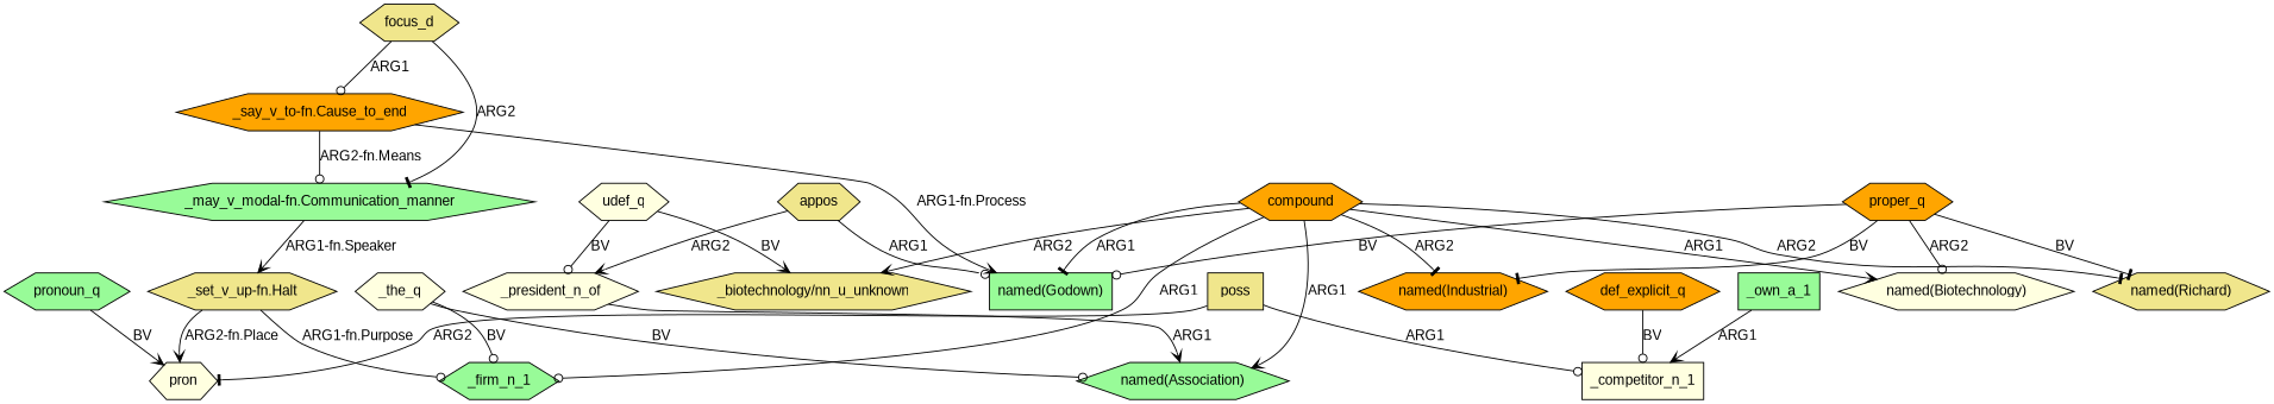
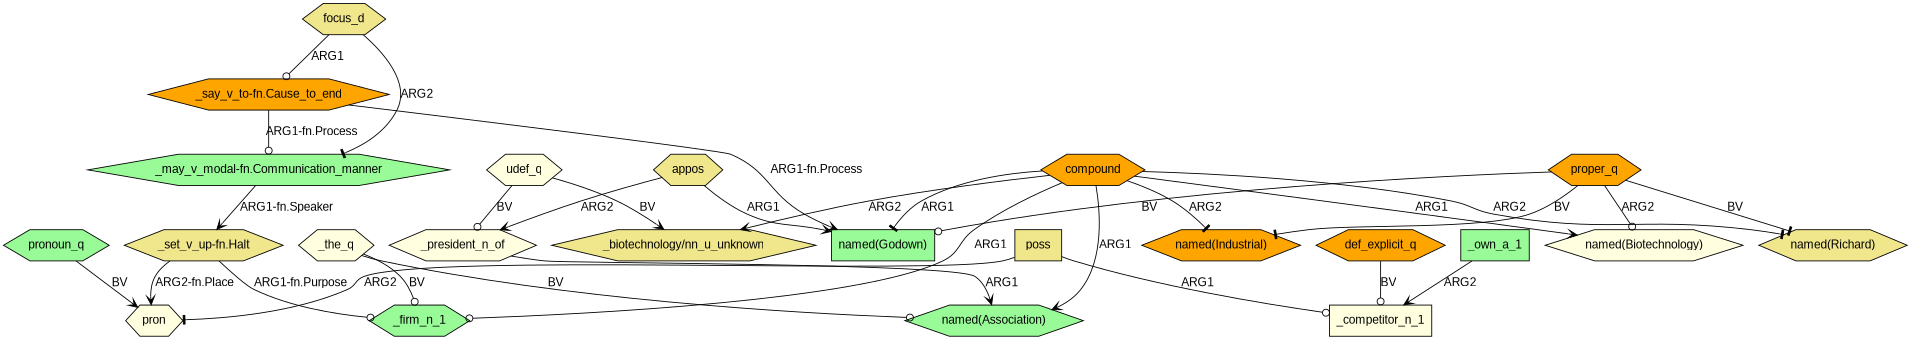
  digraph {
    fontname="Liberation Sans"
    node [fillcolor=palegreen fontname="Liberation Sans" shape=hexagon style=filled]
    edge [arrowhead=vee fontname="Liberation Sans"]
    _firm_n_1
    "_set_v_up-fn.Halt" [fillcolor=khaki]
    pron [fillcolor=lightyellow]
    _competitor_n_1 [fillcolor=lightyellow shape=box]
    _president_n_of [fillcolor=lightyellow]
    appos [fillcolor=khaki]
    "named(Godown)" [shape=box]
    "named(Association)"
    compound [fillcolor=orange]
    "named(Industrial)" [fillcolor=orange]
    "_biotechnology/nn_u_unknown" [fillcolor=khaki]
    "named(Biotechnology)" [fillcolor=lightyellow]
    "named(Richard)" [fillcolor=khaki]
    "_say_v_to-fn.Cause_to_end" [fillcolor=orange]
    focus_d [fillcolor=khaki]
    "_may_v_modal-fn.Communication_manner"
    def_explicit_q [fillcolor=orange]
    pronoun_q
    poss [fillcolor=khaki shape=box]
    proper_q [fillcolor=orange]
    _the_q [fillcolor=lightyellow]
    udef_q [fillcolor=lightyellow]
    _own_a_1 [shape=box]
    "_set_v_up-fn.Halt" -> _firm_n_1 [arrowhead=odot label="ARG1-fn.Purpose"]
    "_set_v_up-fn.Halt" -> pron [label="ARG2-fn.Place"]
    _president_n_of -> "named(Association)" [label=ARG1]
    appos -> _president_n_of [label=ARG2]
-   appos -> "named(Godown)" [arrowhead=odot label=ARG1]
+   appos -> "named(Godown)" [label=ARG1]
    compound -> _firm_n_1 [arrowhead=odot label=ARG1]
    compound -> "named(Godown)" [arrowhead=tee label=ARG1]
    compound -> "named(Association)" [label=ARG1]
    compound -> "named(Industrial)" [arrowhead=tee label=ARG2]
    compound -> "_biotechnology/nn_u_unknown" [label=ARG2]
    compound -> "named(Biotechnology)" [label=ARG1]
    compound -> "named(Richard)" [arrowhead=tee label=ARG2]
    "_say_v_to-fn.Cause_to_end" -> "named(Godown)" [label="ARG1-fn.Process"]
-   "_say_v_to-fn.Cause_to_end" -> "_may_v_modal-fn.Communication_manner" [arrowhead=odot label="ARG2-fn.Means"]
+   "_say_v_to-fn.Cause_to_end" -> "_may_v_modal-fn.Communication_manner" [arrowhead=odot label="ARG1-fn.Process"]
    focus_d -> "_say_v_to-fn.Cause_to_end" [arrowhead=odot label=ARG1]
    focus_d -> "_may_v_modal-fn.Communication_manner" [arrowhead=tee label=ARG2]
    "_may_v_modal-fn.Communication_manner" -> "_set_v_up-fn.Halt" [label="ARG1-fn.Speaker"]
    def_explicit_q -> _competitor_n_1 [arrowhead=odot label=BV]
    pronoun_q -> pron [label=BV]
    poss -> pron [arrowhead=tee label=ARG2]
    poss -> _competitor_n_1 [arrowhead=odot label=ARG1]
    proper_q -> "named(Godown)" [arrowhead=odot label=BV]
    proper_q -> "named(Industrial)" [arrowhead=tee label=BV]
    proper_q -> "named(Biotechnology)" [arrowhead=odot label=ARG2]
    proper_q -> "named(Richard)" [arrowhead=tee label=BV]
    _the_q -> _firm_n_1 [arrowhead=odot label=BV]
    _the_q -> "named(Association)" [arrowhead=odot label=BV]
    udef_q -> _president_n_of [arrowhead=odot label=BV]
    udef_q -> "_biotechnology/nn_u_unknown" [label=BV]
-   _own_a_1 -> _competitor_n_1 [label=ARG1]
+   _own_a_1 -> _competitor_n_1 [label=ARG2]
  }
